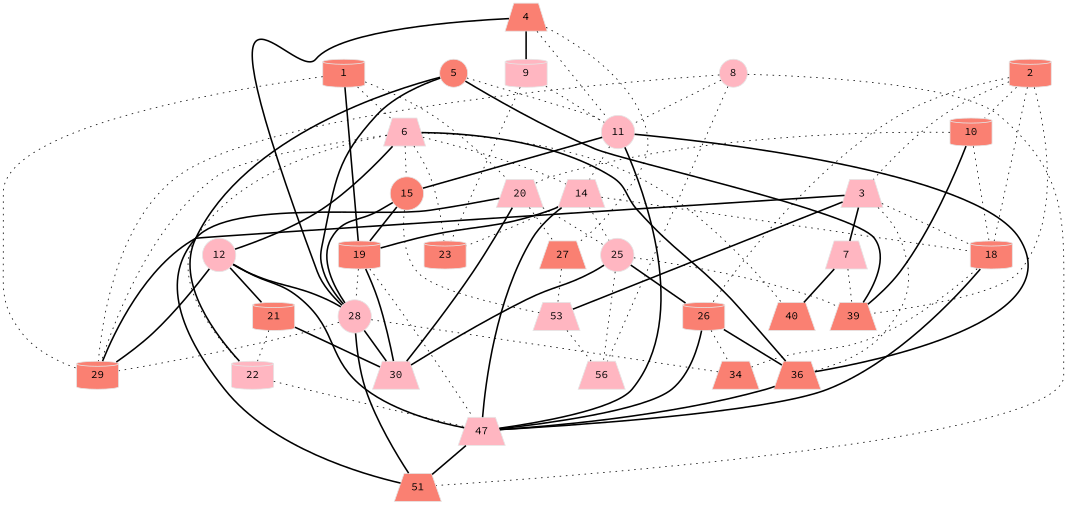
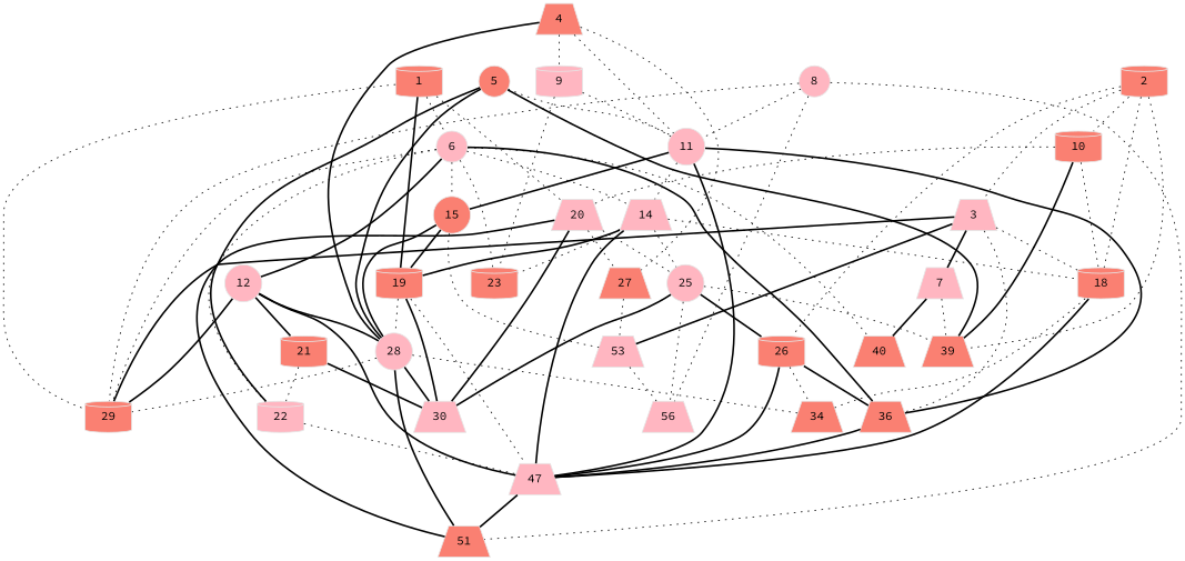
  graph {
    fontname="Source Code Pro"
    node [color=gray90 fillcolor=salmon fontname="Source Code Pro" shape=trapezium style=filled]
    edge [fontname="Source Code Pro" style=dotted]
    1 [shape=cylinder super="+46"]
-   6 [fillcolor=lightpink super="+37"]
+   6 [fillcolor=lightpink shape=circle super="+37"]
    19 [shape=cylinder super="+24"]
    20 [fillcolor=lightpink super="+44"]
    29 [shape=cylinder super="+57"]
    36 [super="+54"]
    22 [fillcolor=lightpink shape=cylinder]
    12 [fillcolor=lightpink shape=circle super="+38"]
    14 [fillcolor=lightpink super="+42"]
    15 [shape=circle super="+17"]
    23 [shape=cylinder]
    40
    28 [fillcolor=lightpink shape=circle super="+41"]
    47 [fillcolor=lightpink super="+48"]
    30 [fillcolor=lightpink super="+45"]
    27
    51
    25 [fillcolor=lightpink shape=circle super="+31"]
    2 [shape=cylinder super="+43"]
    3 [fillcolor=lightpink super="+49"]
    10 [shape=cylinder]
    18 [shape=cylinder super="+52"]
    26 [shape=cylinder super="+50"]
    39 [super="+55"]
    7 [fillcolor=lightpink]
    53 [fillcolor=lightpink]
    34
    56 [fillcolor=lightpink]
    4 [super="+16"]
    9 [fillcolor=lightpink shape=cylinder]
    11 [fillcolor=lightpink shape=circle super="+32"]
    5 [shape=circle super="+13"]
    21 [shape=cylinder super="+35"]
    8 [fillcolor=lightpink shape=circle super="+33"]
    1 -- 6
    1 -- 19 [style=bold]
    1 -- 20
    1 -- 29
    6 -- 29
    6 -- 36 [style=bold]
    6 -- 22
    6 -- 12 [style=bold]
    6 -- 14
    6 -- 15
    6 -- 23
    6 -- 40
    19 -- 28
    19 -- 47
    19 -- 30 [style=bold]
    20 -- 30 [style=bold]
    20 -- 27 [weight=2]
    20 -- 51 [style=bold]
    20 -- 25
    36 -- 47 [style=bold]
    22 -- 47
    12 -- 29 [style=bold]
    12 -- 28 [style=bold]
    12 -- 47 [style=bold]
    12 -- 21 [style=bold]
    14 -- 19 [style=bold]
    14 -- 23
    14 -- 47 [style=bold]
    14 -- 25
    14 -- 18
    15 -- 19 [style=bold]
    15 -- 28 [style=bold]
    15 -- 53
    28 -- 29
    28 -- 30 [style=bold]
    28 -- 51 [style=bold]
    28 -- 34
    47 -- 51 [style=bold]
    27 -- 53
    25 -- 30 [style=bold]
    25 -- 26 [style=bold weight=2]
    25 -- 39
    25 -- 56
    2 -- 3
    2 -- 10
    2 -- 18 [weight=2]
    2 -- 26
    2 -- 39
    3 -- 29 [style=bold]
    3 -- 36
    3 -- 18
    3 -- 7 [style=bold]
    3 -- 53 [style=bold]
    10 -- 20
    10 -- 18
    10 -- 39 [style=bold]
    18 -- 47 [style=bold]
    18 -- 34
    26 -- 36 [style=bold]
    26 -- 47 [style=bold]
    26 -- 34
    7 -- 40 [style=bold]
    7 -- 39
    53 -- 56
    4 -- 28 [style=bold weight=2]
    4 -- 27
-   4 -- 9 [style=bold]
+   4 -- 9
    4 -- 11
    9 -- 23
    9 -- 11
    11 -- 36 [style=bold]
    11 -- 14
    11 -- 15 [style=bold]
    11 -- 47 [style=bold]
    5 -- 22 [style=bold]
    5 -- 28 [style=bold]
    5 -- 39 [style=bold]
    5 -- 11
    21 -- 22
    21 -- 30 [style=bold weight=2]
    8 -- 29
    8 -- 51
    8 -- 56
    8 -- 11
  }
